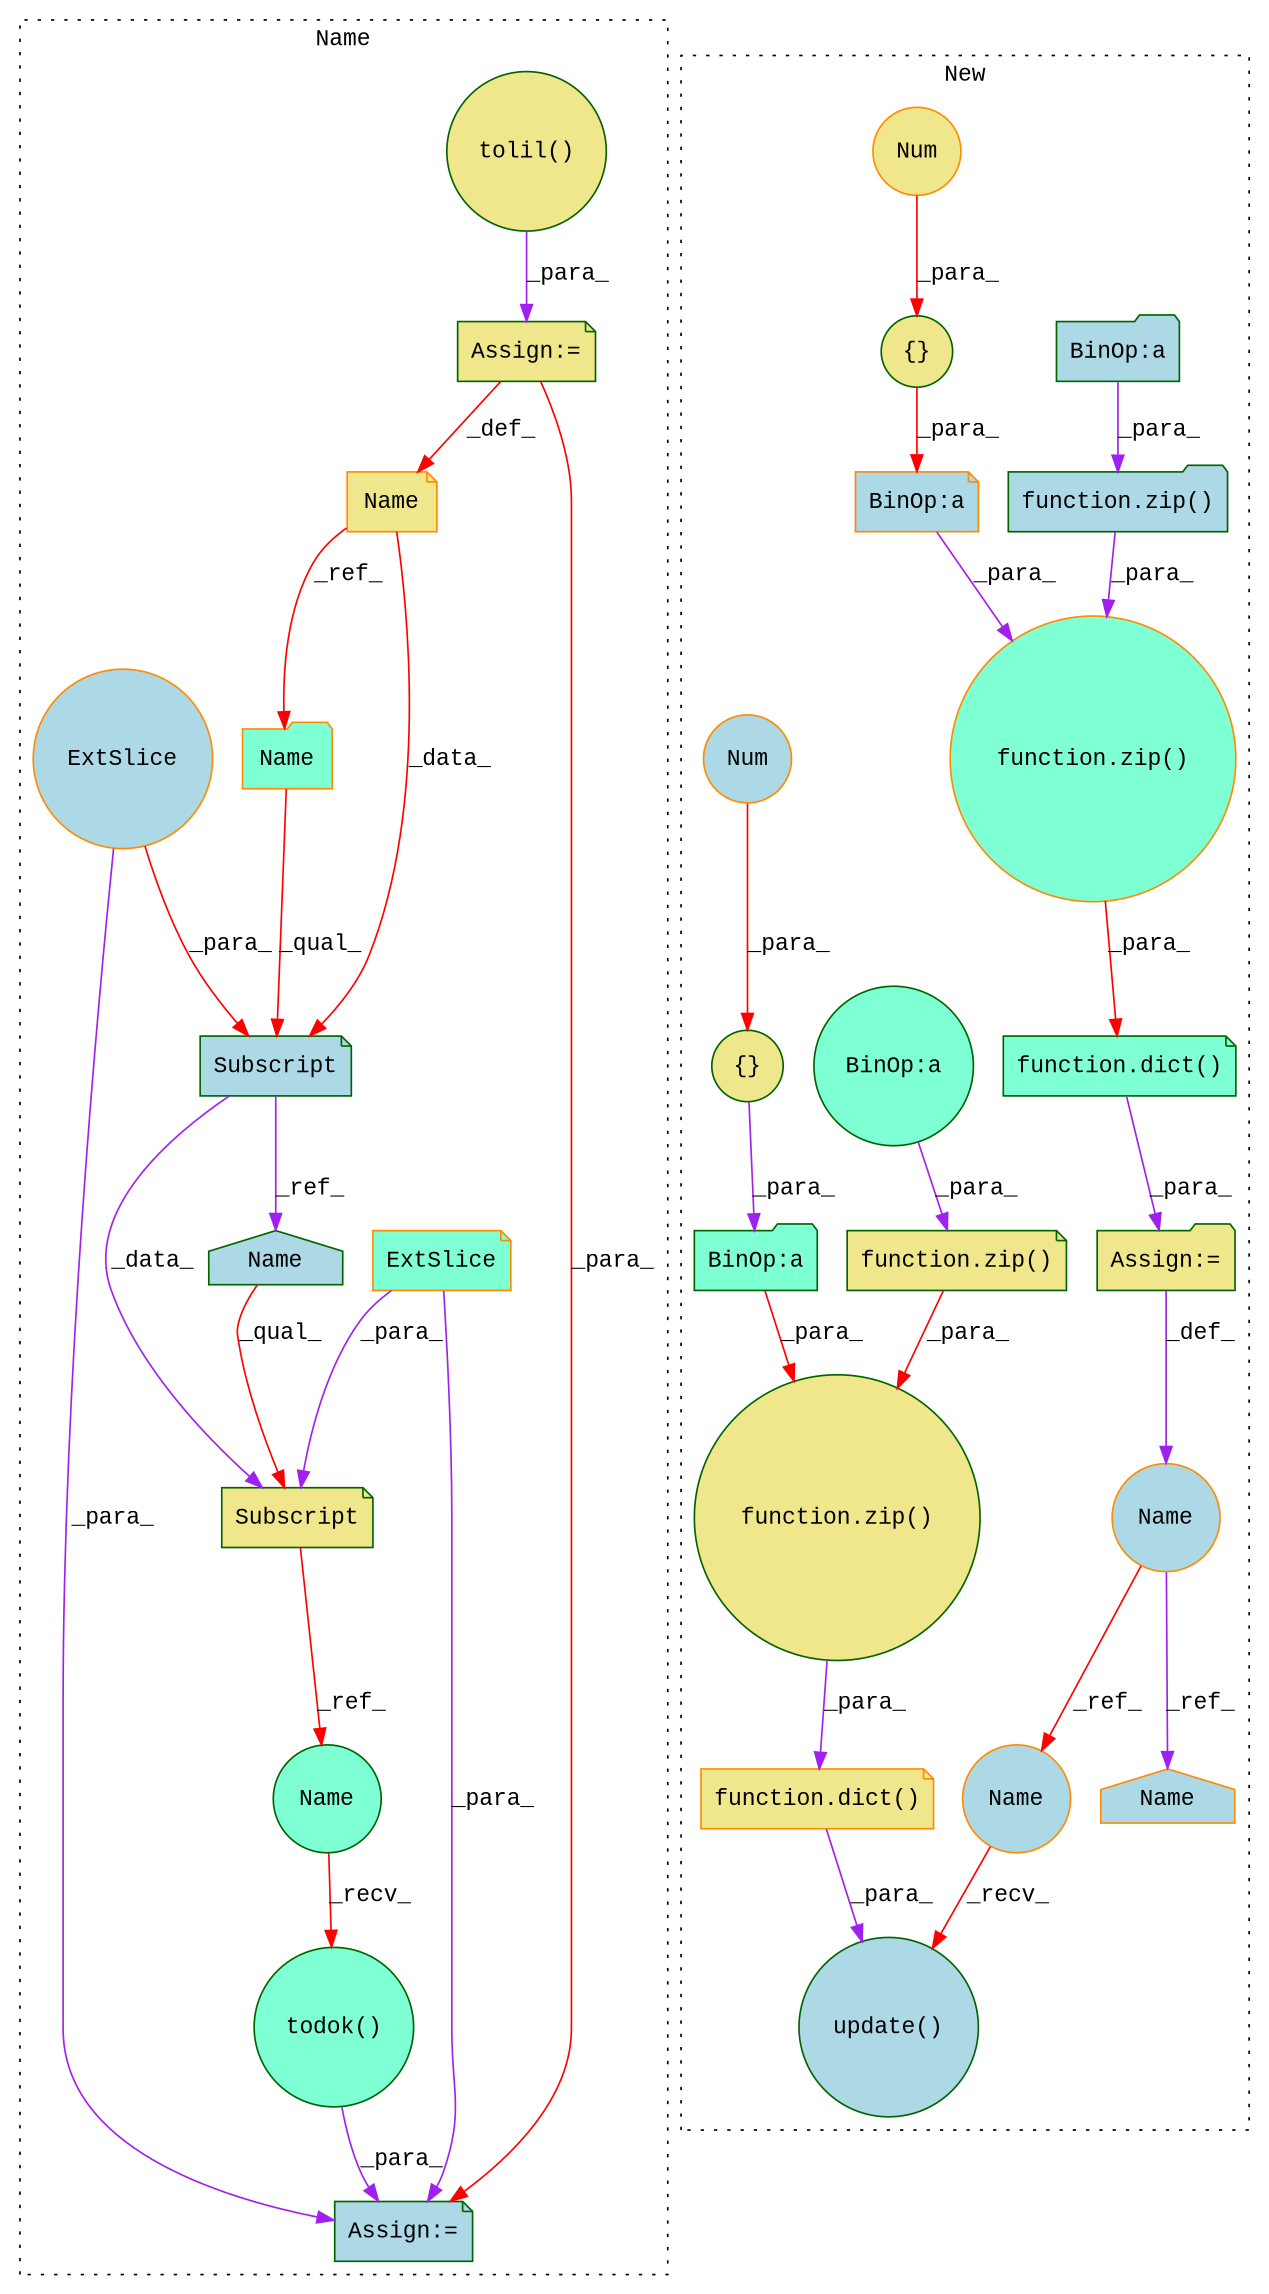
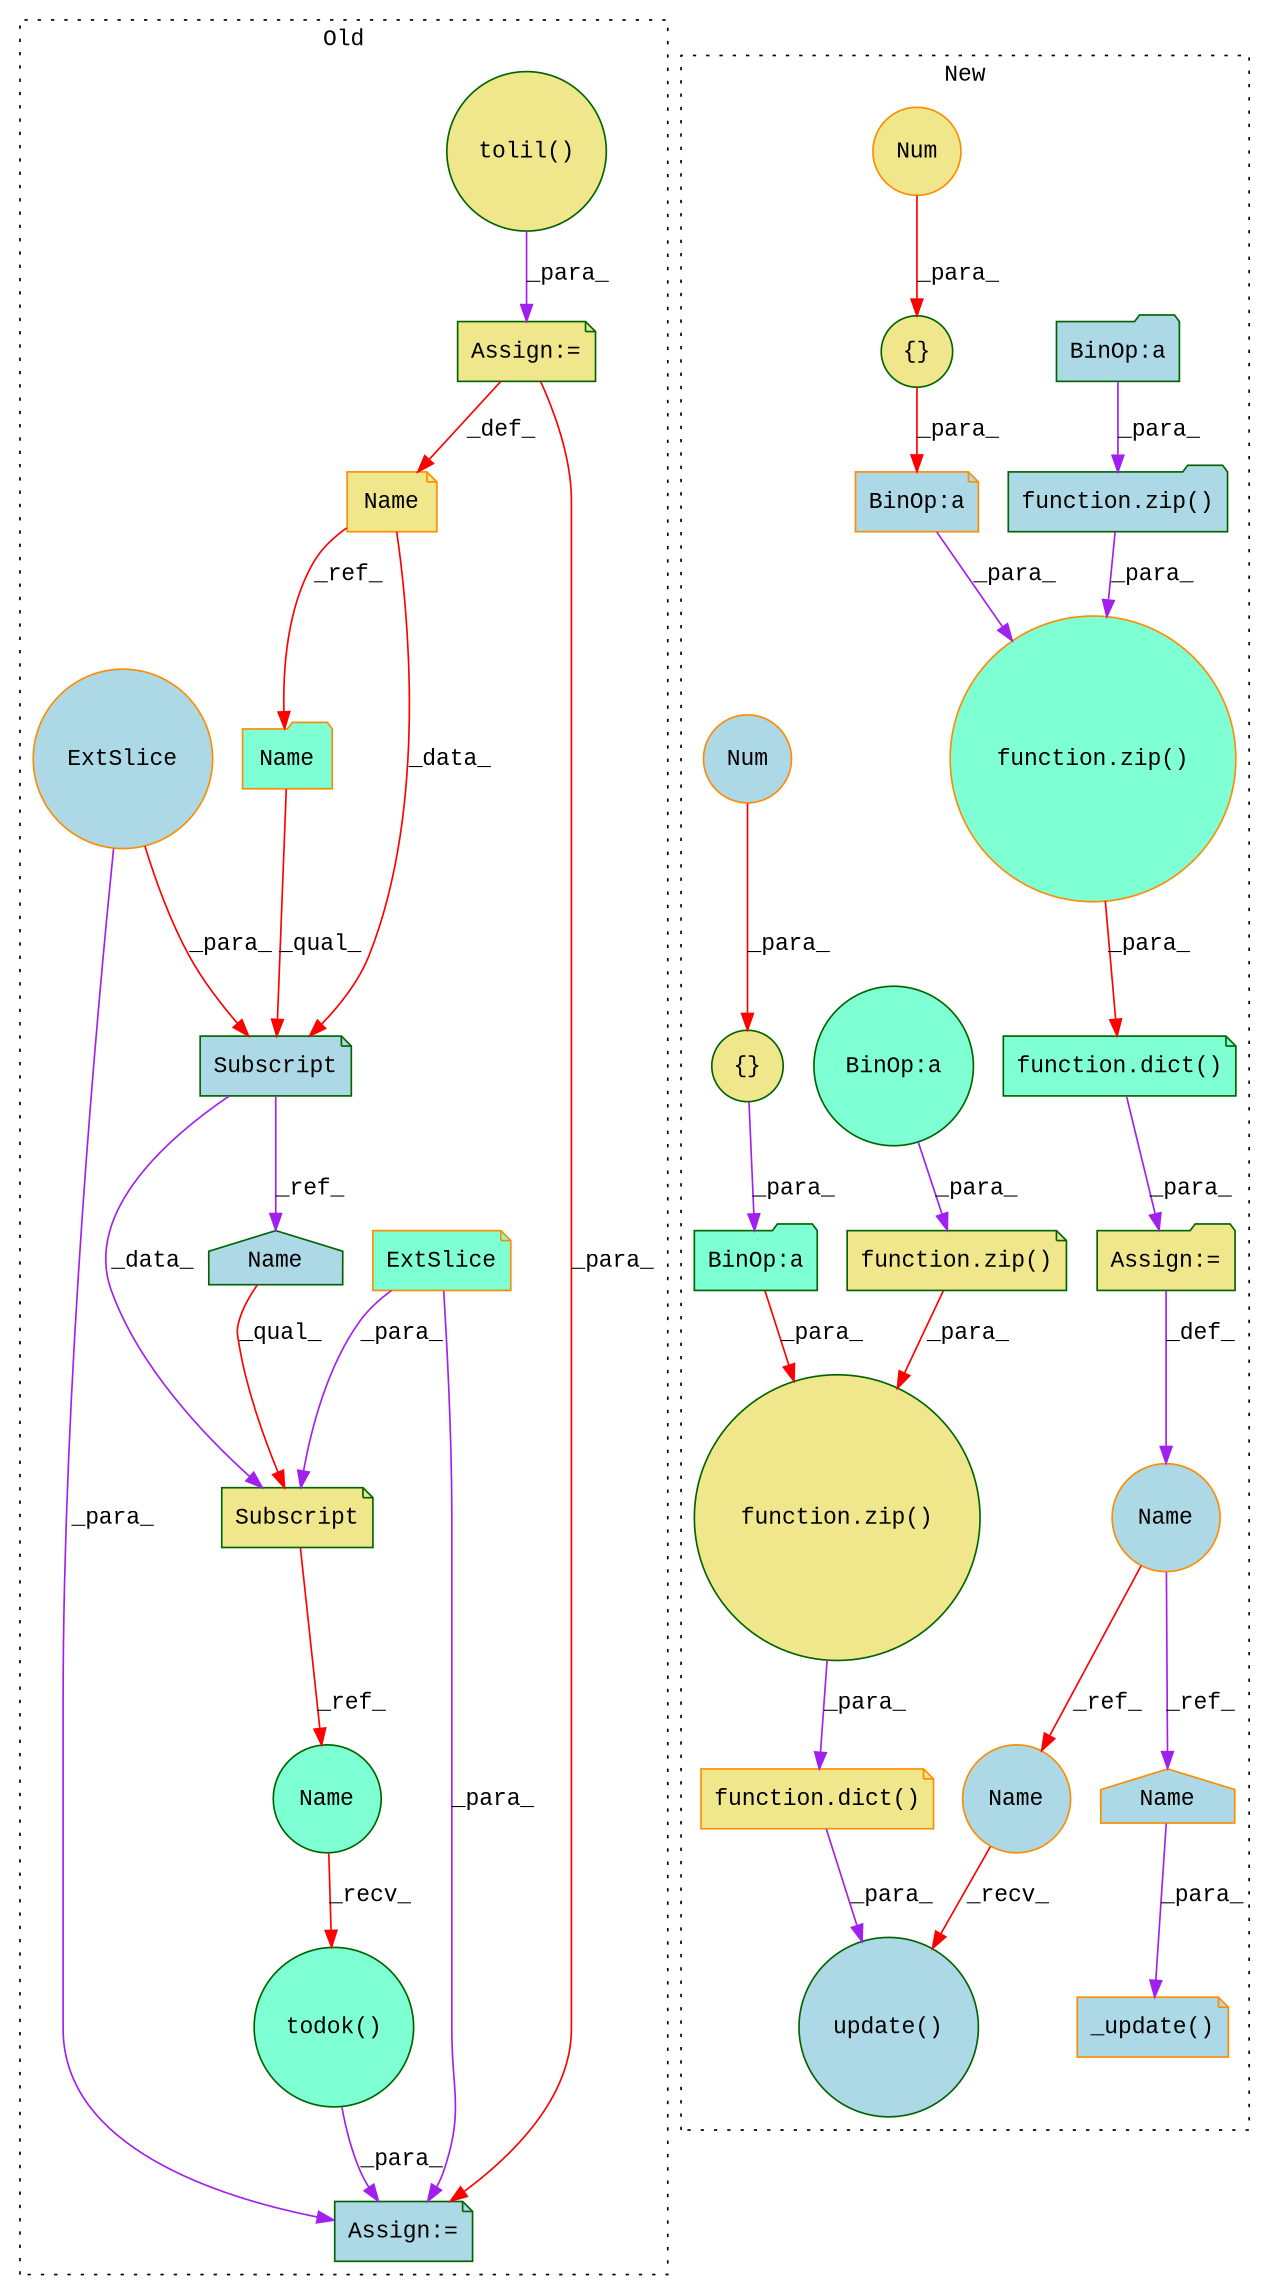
  digraph {
    fontname="Liberation Mono"
    node [a=75 color=darkgreen fillcolor=lightblue fontname="Liberation Mono" l=1 s=3216 shape=circle style=filled]
    edge [color=purple fontname="Liberation Mono"]
    n1 [fillcolor=aquamarine l=9 label="todok()"]
    n2 [a=63 fillcolor=khaki l="31,0" label=Subscript s="3134,0" shape=note]
    n3 [fillcolor=khaki l=9 label="tolil()" s=3050]
    n4 [a=63 l="31,0" label=Subscript s="3068,0" shape=note]
    n5 [a=87 color=darkorange fillcolor=khaki label=Name s=3046 shape=note]
    n6 [a=85 color=darkorange fillcolor=aquamarine label=ExtSlice s=3134 shape=note]
    n7 [a=85 color=darkorange label=ExtSlice s=3068]
    n8 [a=68 fillcolor=khaki l=3 label="Assign:=" s=3047 shape=note]
    n9 [a=68 l=3 label="Assign:=" s=3213 shape=note]
    n10 [a=87 fillcolor=aquamarine label=Name]
    n11 [a=87 color=darkorange fillcolor=aquamarine label=Name s=3068 shape=folder]
    n12 [a=87 label=Name s=3134 shape=house]
    n13 [color=darkorange fillcolor=aquamarine l="4,1" label="function.zip()" s="3161,3253"]
    n14 [a=82 label="BinOp:a" s=3193 shape=folder]
    n15 [a=82 color=darkorange label="BinOp:a" s=3241 shape=note]
    n16 [a=59 fillcolor=khaki l="1,0" label="{}" s="3238,3240"]
+   n17 [color=darkorange l="10,1" label="_update()" s="3401,3420" shape=note]
    n18 [a=87 color=darkorange l=9 label=Name s=3144]
    n19 [l="17,1" label="update()" s="3264,3391"]
    n20 [a=82 fillcolor=aquamarine label="BinOp:a" s=3307]
    n21 [a=82 fillcolor=aquamarine label="BinOp:a" s=3375 shape=folder]
    n22 [a=59 fillcolor=khaki l="1,0" label="{}" s="3372,3374"]
    n23 [fillcolor=khaki l="4,1" label="function.zip()" s="3290,3335" shape=note]
    n24 [a=76 color=darkorange fillcolor=khaki label=Num s=3239]
    n25 [l="4,1" label="function.zip()" s="3165,3206" shape=folder]
    n26 [a=76 color=darkorange label=Num s=3373]
    n27 [fillcolor=khaki l="4,1" label="function.zip()" s="3286,3389"]
    n28 [color=darkorange fillcolor=khaki l="5,1" label="function.dict()" s="3281,3390" shape=note]
    n29 [a=68 fillcolor=khaki l=3 label="Assign:=" s=3153 shape=folder]
    n30 [fillcolor=aquamarine l="5,1" label="function.dict()" s="3156,3254" shape=note]
    n31 [a=87 color=darkorange l=9 label=Name s=3411 shape=house]
    n32 [a=87 color=darkorange l=9 label=Name s=3264]
    subgraph cluster_1 {
-     label=Name
+     label=Old
      style=dotted
      n1
      n2
      n3
      n4
      n5
      n6
      n7
      n8
      n9
      n10
      n11
      n12
    }
    subgraph cluster_2 {
      label=New
      style=dotted
      n13
      n14
      n15
      n16
+     n17
      n18
      n19
      n20
      n21
      n22
      n23
      n24
      n25
      n26
      n27
      n28
      n29
      n30
      n31
      n32
    }
    n1 -> n9 [label=_para_]
    n2 -> n10 [color=red label=_ref_]
    n3 -> n8 [label=_para_]
    n4 -> n2 [label=_data_]
    n4 -> n12 [label=_ref_]
    n5 -> n4 [color=red label=_data_]
    n5 -> n11 [color=red label=_ref_]
    n6 -> n2 [label=_para_]
    n6 -> n9 [label=_para_]
    n7 -> n4 [color=red label=_para_]
    n7 -> n9 [label=_para_]
    n8 -> n5 [color=red label=_def_]
    n8 -> n9 [color=red label=_para_]
    n10 -> n1 [color=red label=_recv_]
    n11 -> n4 [color=red label=_qual_]
    n12 -> n2 [color=red label=_qual_]
    n13 -> n30 [color=red label=_para_]
    n14 -> n25 [label=_para_]
    n15 -> n13 [label=_para_]
    n16 -> n15 [color=red label=_para_]
    n18 -> n31 [label=_ref_]
    n18 -> n32 [color=red label=_ref_]
    n20 -> n23 [label=_para_]
    n21 -> n27 [color=red label=_para_]
    n22 -> n21 [label=_para_]
    n23 -> n27 [color=red label=_para_]
    n24 -> n16 [color=red label=_para_]
    n25 -> n13 [label=_para_]
    n26 -> n22 [color=red label=_para_]
    n27 -> n28 [label=_para_]
    n28 -> n19 [label=_para_]
    n29 -> n18 [label=_def_]
    n30 -> n29 [label=_para_]
+   n31 -> n17 [label=_para_]
    n32 -> n19 [color=red label=_recv_]
  }
